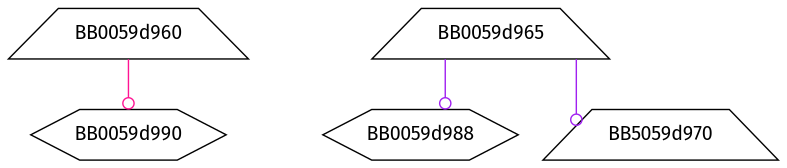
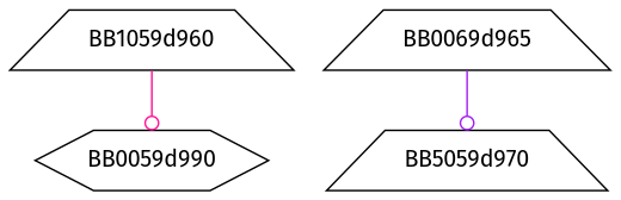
  digraph {
    fontname="Fira Sans"
    splines=ortho
    node [fontname="Fira Sans" shape=trapezium]
    edge [arrowhead=odot color=purple fontname="Fira Sans"]
    BB0059d990 [shape=hexagon]
-   BB0059d960
-   BB0059d988 [shape=hexagon]
-   BB0059d965
+   BB0059d960 [label=BB1059d960]
+   BB0059d965 [label=BB0069d965]
    n5 [label=BB5059d970]
    BB0059d960 -> BB0059d990 [color=deeppink]
-   BB0059d965 -> BB0059d988
    BB0059d965 -> n5
  }
